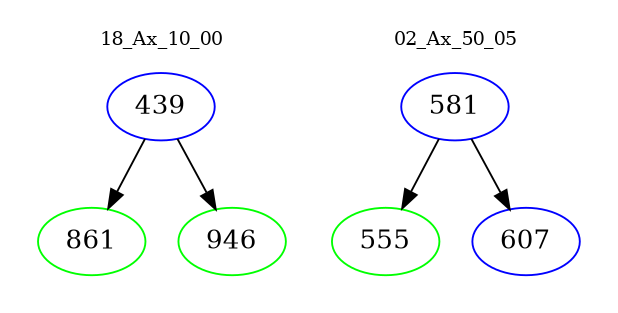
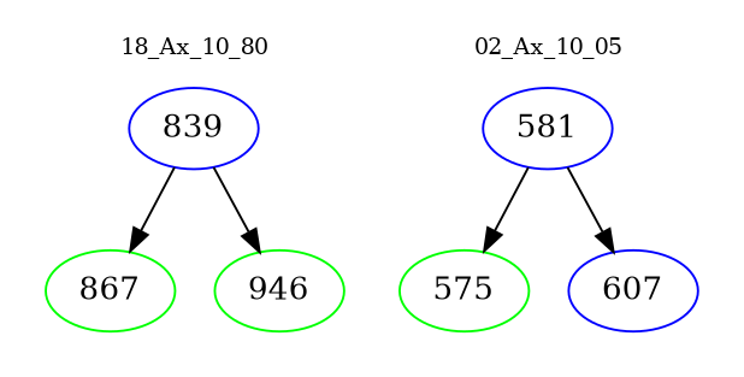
  digraph {
    node [color=blue]
    edge [color=black]
-   n1 [label=439]
-   n2 [color=green label=861]
+   n1 [label=839]
+   n2 [color=green label=867]
    n3 [color=green label=946]
    n4 [label=581]
-   n5 [color=green label=555]
+   n5 [color=green label=575]
    n6 [label=607]
    subgraph cluster_1 {
      color=white
      fontsize=10
-     label="18_Ax_10_00"
+     label="18_Ax_10_80"
      n1
      n2
      n3
    }
    subgraph cluster_2 {
      color=white
      fontsize=10
-     label="02_Ax_50_05"
+     label="02_Ax_10_05"
      n4
      n5
      n6
    }
    n1 -> n2
    n1 -> n3
    n4 -> n5
    n4 -> n6
  }
